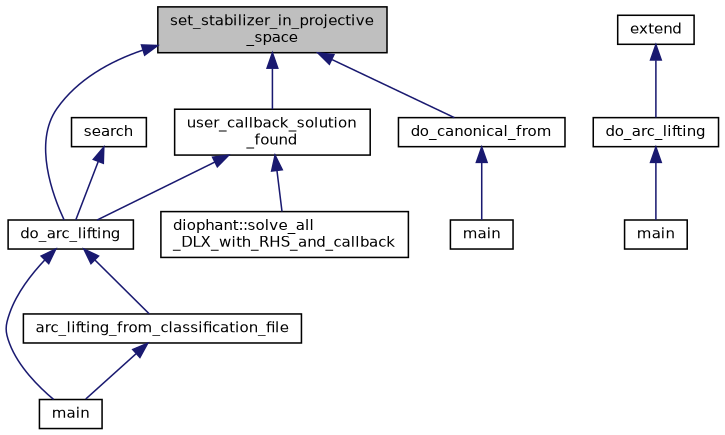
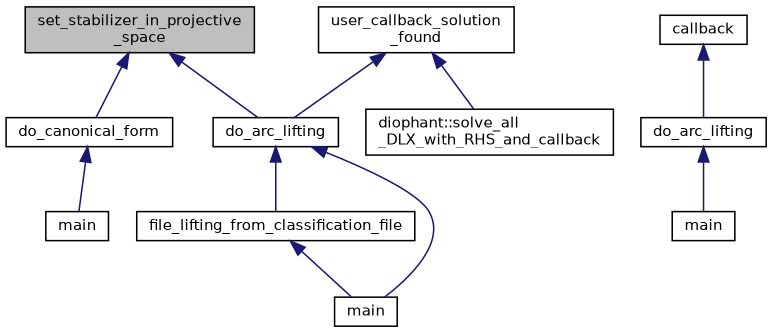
  digraph {
    rankdir=TB
    node [color=black fillcolor=white fontname=Helvetica fontsize=10 shape=record style=filled]
    edge [color=midnightblue dir=back fontname=Helvetica fontsize=10 labelfontname=Helvetica labelfontsize=10 style=solid]
    n1 [fillcolor=grey75 fontcolor=black height=0.2 label="set_stabilizer_in_projective\l_space" width=0.4]
    n2 [height=0.2 label=do_arc_lifting width=0.4]
    n3 [height=0.2 label="user_callback_solution\l_found" width=0.4]
-   n4 [height=0.2 label=do_canonical_from width=0.4]
-   n5 [height=0.2 label=extend width=0.4]
+   n4 [height=0.2 label=do_canonical_form width=0.4]
+   n5 [height=0.2 label=callback width=0.4]
    n6 [height=0.2 label=do_arc_lifting width=0.4]
    n7 [height=0.2 label=main width=0.4]
-   n8 [height=0.2 label=arc_lifting_from_classification_file width=0.4]
+   n8 [height=0.2 label=file_lifting_from_classification_file width=0.4]
    n9 [height=0.2 label="diophant::solve_all\l_DLX_with_RHS_and_callback" width=0.4]
-   n10 [height=0.2 label=search width=0.4]
    n11 [height=0.2 label=main width=0.4]
    n12 [height=0.2 label=main width=0.4]
    n1 -> n2
-   n1 -> n3
    n1 -> n4
    n2 -> n7
    n2 -> n8
    n3 -> n2
    n3 -> n9
    n4 -> n11
    n5 -> n6
    n6 -> n12
    n8 -> n7
-   n10 -> n2
  }
